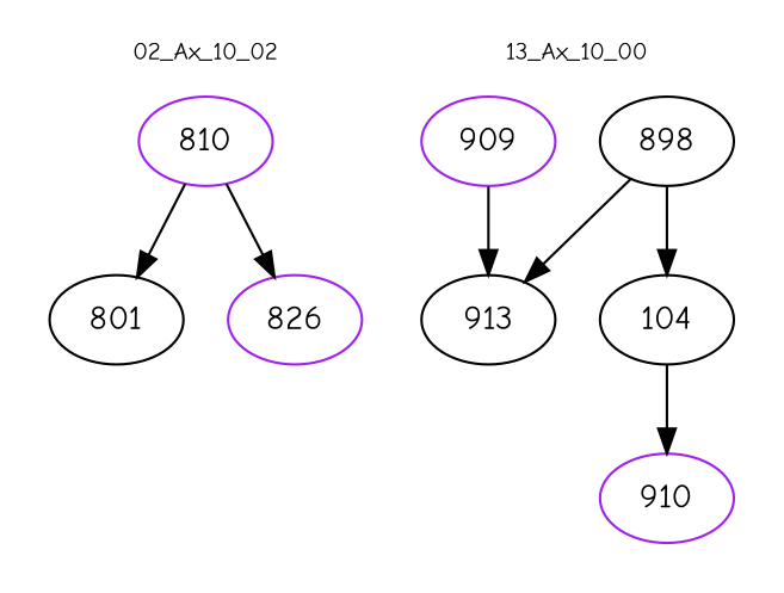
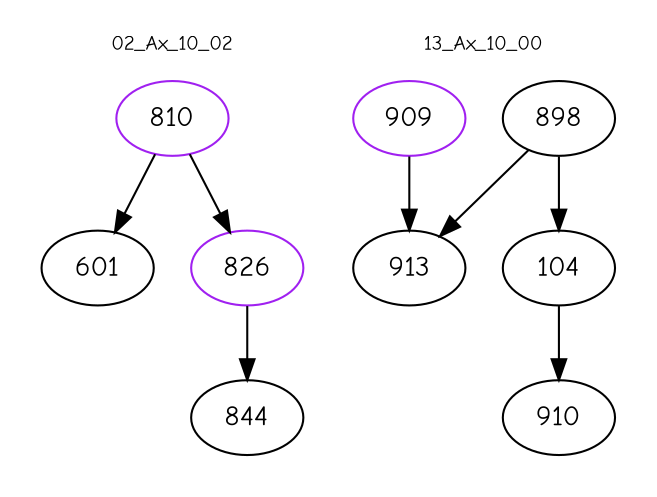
  digraph {
    fontname="Comic Neue"
    node [color=black fontname="Comic Neue"]
    edge [color=black fontname="Comic Neue"]
    n1 [color=purple label=810]
-   n2 [label=801]
+   n2 [label=601]
    n3 [color=purple label=826]
+   n4 [label=844]
    n5 [label=898]
    n6 [label=104]
    n7 [color=purple label=909]
-   n8 [color=purple label=910]
+   n8 [label=910]
    n9 [label=913]
    subgraph cluster_1 {
      color=white
      fontsize=10
      label="02_Ax_10_02"
      n1
      n2
      n3
+     n4
    }
    subgraph cluster_2 {
      color=white
      fontsize=10
      label="13_Ax_10_00"
      n5
      n6
      n7
      n8
      n9
    }
    n1 -> n2
    n1 -> n3
+   n3 -> n4
    n5 -> n6
    n5 -> n9
    n6 -> n8
    n7 -> n9
  }
